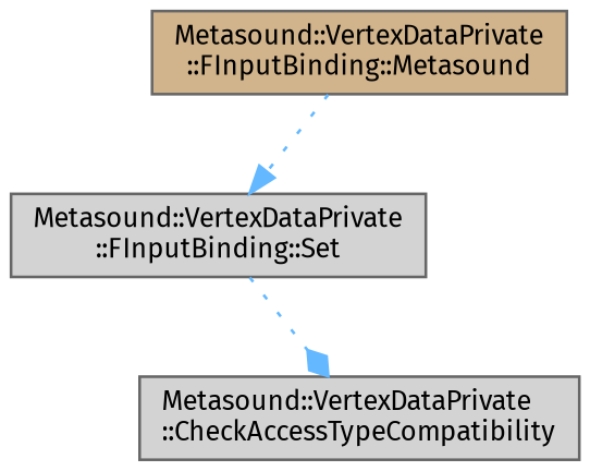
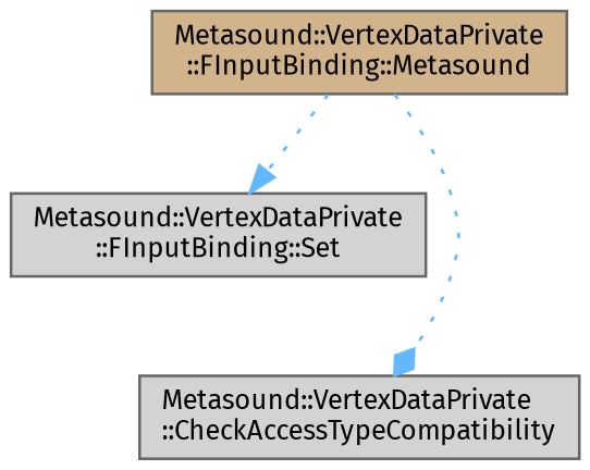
  digraph {
    fontname="Fira Sans"
    rankdir=TB
    node [color=grey40 fillcolor=lightgrey fontname="Fira Sans" fontsize=10 shape=box style=filled]
    edge [color=steelblue1 fontname="Fira Sans" fontsize=10 labelfontname=Helvetica labelfontsize=10 style=dotted]
    n1 [color=gray40 fillcolor=tan fontcolor=black height=0.2 label="Metasound::VertexDataPrivate\l::FInputBinding::Metasound" width=0.4]
    n2 [height=0.2 label="Metasound::VertexDataPrivate\l::FInputBinding::Set" width=0.4]
    n3 [height=0.2 label="Metasound::VertexDataPrivate\l::CheckAccessTypeCompatibility" width=0.4]
    n1 -> n2 [arrowhead=normal]
-   n2 -> n3 [arrowhead=diamond]
+   n1 -> n3 [arrowhead=diamond]
  }
